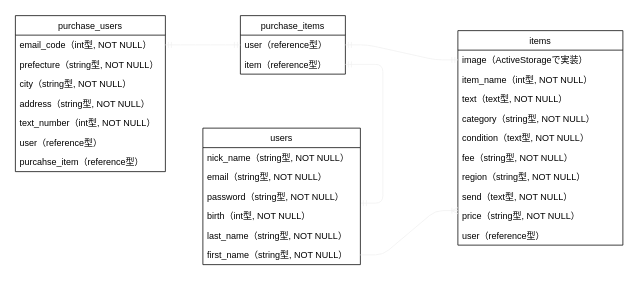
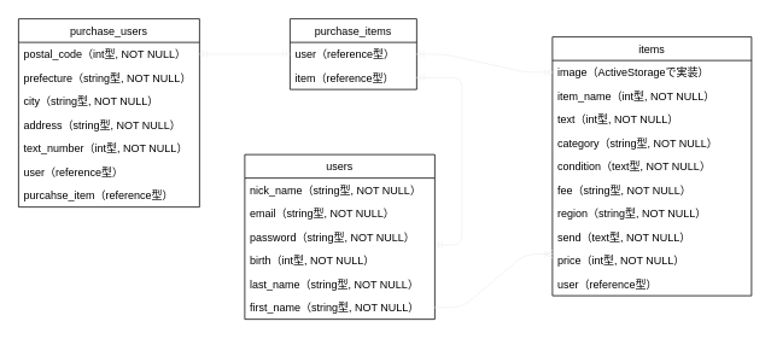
  <mxCell id="0" value="" />
  <mxCell id="1" parent="0" />
  <mxCell id="2" value="items" style="swimlane;fontStyle=0;childLayout=stackLayout;horizontal=1;startSize=26;fillColor=none;horizontalStack=0;resizeParent=1;resizeParentMax=0;resizeLast=0;collapsible=1;marginBottom=0;" parent="1" vertex="1"><mxGeometry x="610" y="40" width="220" height="286" as="geometry" /></mxCell>
  <mxCell id="3" value="image（ActiveStorageで実装）" style="text;strokeColor=none;fillColor=none;align=left;verticalAlign=top;spacingLeft=4;spacingRight=4;overflow=hidden;rotatable=0;points=[[0,0.5],[1,0.5]];portConstraint=eastwest;" parent="2" vertex="1"><mxGeometry y="26" width="220" height="26" as="geometry" /></mxCell>
  <mxCell id="4" value="item_name（int型, NOT NULL）" style="text;strokeColor=none;fillColor=none;align=left;verticalAlign=top;spacingLeft=4;spacingRight=4;overflow=hidden;rotatable=0;points=[[0,0.5],[1,0.5]];portConstraint=eastwest;" parent="2" vertex="1"><mxGeometry y="52" width="220" height="26" as="geometry" /></mxCell>
- <mxCell id="5" value="text（text型, NOT NULL）" style="text;strokeColor=none;fillColor=none;align=left;verticalAlign=top;spacingLeft=4;spacingRight=4;overflow=hidden;rotatable=0;points=[[0,0.5],[1,0.5]];portConstraint=eastwest;" parent="2" vertex="1"><mxGeometry y="78" width="220" height="26" as="geometry" /></mxCell>
+ <mxCell id="5" value="text（int型, NOT NULL）" style="text;strokeColor=none;fillColor=none;align=left;verticalAlign=top;spacingLeft=4;spacingRight=4;overflow=hidden;rotatable=0;points=[[0,0.5],[1,0.5]];portConstraint=eastwest;" parent="2" vertex="1"><mxGeometry y="78" width="220" height="26" as="geometry" /></mxCell>
  <mxCell id="6" value="category（string型, NOT NULL）" style="text;strokeColor=none;fillColor=none;align=left;verticalAlign=top;spacingLeft=4;spacingRight=4;overflow=hidden;rotatable=0;points=[[0,0.5],[1,0.5]];portConstraint=eastwest;" parent="2" vertex="1"><mxGeometry y="104" width="220" height="26" as="geometry" /></mxCell>
  <mxCell id="7" value="condition（text型, NOT NULL）" style="text;strokeColor=none;fillColor=none;align=left;verticalAlign=top;spacingLeft=4;spacingRight=4;overflow=hidden;rotatable=0;points=[[0,0.5],[1,0.5]];portConstraint=eastwest;" parent="2" vertex="1"><mxGeometry y="130" width="220" height="26" as="geometry" /></mxCell>
  <mxCell id="8" value="fee（string型, NOT NULL）" style="text;strokeColor=none;fillColor=none;align=left;verticalAlign=top;spacingLeft=4;spacingRight=4;overflow=hidden;rotatable=0;points=[[0,0.5],[1,0.5]];portConstraint=eastwest;" parent="2" vertex="1"><mxGeometry y="156" width="220" height="26" as="geometry" /></mxCell>
  <mxCell id="9" value="region（string型, NOT NULL）" style="text;strokeColor=none;fillColor=none;align=left;verticalAlign=top;spacingLeft=4;spacingRight=4;overflow=hidden;rotatable=0;points=[[0,0.5],[1,0.5]];portConstraint=eastwest;" parent="2" vertex="1"><mxGeometry y="182" width="220" height="26" as="geometry" /></mxCell>
  <mxCell id="10" value="send（text型, NOT NULL）" style="text;strokeColor=none;fillColor=none;align=left;verticalAlign=top;spacingLeft=4;spacingRight=4;overflow=hidden;rotatable=0;points=[[0,0.5],[1,0.5]];portConstraint=eastwest;" parent="2" vertex="1"><mxGeometry y="208" width="220" height="26" as="geometry" /></mxCell>
- <mxCell id="11" value="price（string型, NOT NULL）" style="text;strokeColor=none;fillColor=none;align=left;verticalAlign=top;spacingLeft=4;spacingRight=4;overflow=hidden;rotatable=0;points=[[0,0.5],[1,0.5]];portConstraint=eastwest;" parent="2" vertex="1"><mxGeometry y="234" width="220" height="26" as="geometry" /></mxCell>
+ <mxCell id="11" value="price（int型, NOT NULL）" style="text;strokeColor=none;fillColor=none;align=left;verticalAlign=top;spacingLeft=4;spacingRight=4;overflow=hidden;rotatable=0;points=[[0,0.5],[1,0.5]];portConstraint=eastwest;" parent="2" vertex="1"><mxGeometry y="234" width="220" height="26" as="geometry" /></mxCell>
  <mxCell id="12" value="user（reference型）" style="text;strokeColor=none;fillColor=none;align=left;verticalAlign=top;spacingLeft=4;spacingRight=4;overflow=hidden;rotatable=0;points=[[0,0.5],[1,0.5]];portConstraint=eastwest;" vertex="1" parent="2"><mxGeometry y="260" width="220" height="26" as="geometry" /></mxCell>
  <mxCell id="13" style="edgeStyle=none;rounded=0;orthogonalLoop=1;jettySize=auto;html=1;entryX=0;entryY=0.5;entryDx=0;entryDy=0;" edge="1" parent="2"><mxGeometry relative="1" as="geometry"><mxPoint y="299" as="sourcePoint" /><mxPoint y="299" as="targetPoint" /></mxGeometry></mxCell>
  <mxCell id="14" value="purchase_items" style="swimlane;fontStyle=0;childLayout=stackLayout;horizontal=1;startSize=26;fillColor=none;horizontalStack=0;resizeParent=1;resizeParentMax=0;resizeLast=0;collapsible=1;marginBottom=0;" parent="1" vertex="1"><mxGeometry x="320" y="20" width="140" height="78" as="geometry" /></mxCell>
  <mxCell id="15" value="user（reference型）&#10;" style="text;strokeColor=none;fillColor=none;align=left;verticalAlign=top;spacingLeft=4;spacingRight=4;overflow=hidden;rotatable=0;points=[[0,0.5],[1,0.5]];portConstraint=eastwest;" parent="14" vertex="1"><mxGeometry y="26" width="140" height="26" as="geometry" /></mxCell>
  <mxCell id="16" value="item（reference型）&#10;" style="text;strokeColor=none;fillColor=none;align=left;verticalAlign=top;spacingLeft=4;spacingRight=4;overflow=hidden;rotatable=0;points=[[0,0.5],[1,0.5]];portConstraint=eastwest;" parent="14" vertex="1"><mxGeometry y="52" width="140" height="26" as="geometry" /></mxCell>
  <mxCell id="17" value="purchase_users" style="swimlane;fontStyle=0;childLayout=stackLayout;horizontal=1;startSize=26;fillColor=none;horizontalStack=0;resizeParent=1;resizeParentMax=0;resizeLast=0;collapsible=1;marginBottom=0;align=center;" parent="1" vertex="1"><mxGeometry x="20" y="20" width="200" height="208" as="geometry" /></mxCell>
- <mxCell id="18" value="email_code（int型, NOT NULL）" style="text;strokeColor=none;fillColor=none;align=left;verticalAlign=top;spacingLeft=4;spacingRight=4;overflow=hidden;rotatable=0;points=[[0,0.5],[1,0.5]];portConstraint=eastwest;" parent="17" vertex="1"><mxGeometry y="26" width="200" height="26" as="geometry" /></mxCell>
+ <mxCell id="18" value="postal_code（int型, NOT NULL）" style="text;strokeColor=none;fillColor=none;align=left;verticalAlign=top;spacingLeft=4;spacingRight=4;overflow=hidden;rotatable=0;points=[[0,0.5],[1,0.5]];portConstraint=eastwest;" parent="17" vertex="1"><mxGeometry y="26" width="200" height="26" as="geometry" /></mxCell>
  <mxCell id="19" value="prefecture（string型, NOT NULL）" style="text;strokeColor=none;fillColor=none;align=left;verticalAlign=top;spacingLeft=4;spacingRight=4;overflow=hidden;rotatable=0;points=[[0,0.5],[1,0.5]];portConstraint=eastwest;" parent="17" vertex="1"><mxGeometry y="52" width="200" height="26" as="geometry" /></mxCell>
  <mxCell id="20" value="city（string型, NOT NULL）" style="text;strokeColor=none;fillColor=none;align=left;verticalAlign=top;spacingLeft=4;spacingRight=4;overflow=hidden;rotatable=0;points=[[0,0.5],[1,0.5]];portConstraint=eastwest;" parent="17" vertex="1"><mxGeometry y="78" width="200" height="26" as="geometry" /></mxCell>
  <mxCell id="21" value="address（string型, NOT NULL）" style="text;strokeColor=none;fillColor=none;align=left;verticalAlign=top;spacingLeft=4;spacingRight=4;overflow=hidden;rotatable=0;points=[[0,0.5],[1,0.5]];portConstraint=eastwest;" parent="17" vertex="1"><mxGeometry y="104" width="200" height="26" as="geometry" /></mxCell>
  <mxCell id="22" value="text_number（int型, NOT NULL）" style="text;strokeColor=none;fillColor=none;align=left;verticalAlign=top;spacingLeft=4;spacingRight=4;overflow=hidden;rotatable=0;points=[[0,0.5],[1,0.5]];portConstraint=eastwest;" parent="17" vertex="1"><mxGeometry y="130" width="200" height="26" as="geometry" /></mxCell>
  <mxCell id="23" value="user（reference型）" style="text;strokeColor=none;fillColor=none;align=left;verticalAlign=top;spacingLeft=4;spacingRight=4;overflow=hidden;rotatable=0;points=[[0,0.5],[1,0.5]];portConstraint=eastwest;" parent="17" vertex="1"><mxGeometry y="156" width="200" height="26" as="geometry" /></mxCell>
  <mxCell id="24" value="purcahse_item（reference型）" style="text;strokeColor=none;fillColor=none;align=left;verticalAlign=top;spacingLeft=4;spacingRight=4;overflow=hidden;rotatable=0;points=[[0,0.5],[1,0.5]];portConstraint=eastwest;" parent="17" vertex="1"><mxGeometry y="182" width="200" height="26" as="geometry" /></mxCell>
  <mxCell id="25" value="" style="edgeStyle=entityRelationEdgeStyle;fontSize=12;html=1;endArrow=ERmandOne;startArrow=ERmandOne;strokeColor=#f0f0f0;entryX=1;entryY=0.5;entryDx=0;entryDy=0;" edge="1" parent="1" target="16"><mxGeometry width="100" height="100" relative="1" as="geometry"><mxPoint x="480" y="270" as="sourcePoint" /><mxPoint x="430" y="510" as="targetPoint" /></mxGeometry></mxCell>
  <mxCell id="26" value="" style="edgeStyle=entityRelationEdgeStyle;fontSize=12;html=1;endArrow=ERmandOne;startArrow=ERmandOne;strokeColor=#f0f0f0;entryX=0;entryY=0.5;entryDx=0;entryDy=0;exitX=1;exitY=0.5;exitDx=0;exitDy=0;" edge="1" parent="1" source="15" target="3"><mxGeometry width="100" height="100" relative="1" as="geometry"><mxPoint x="370" y="480" as="sourcePoint" /><mxPoint x="470" y="380" as="targetPoint" /></mxGeometry></mxCell>
  <mxCell id="27" value="" style="edgeStyle=entityRelationEdgeStyle;fontSize=12;html=1;endArrow=ERmandOne;startArrow=ERmandOne;strokeColor=#f0f0f0;entryX=0;entryY=0.5;entryDx=0;entryDy=0;exitX=1;exitY=0.5;exitDx=0;exitDy=0;" edge="1" parent="1" source="18" target="15"><mxGeometry width="100" height="100" relative="1" as="geometry"><mxPoint x="330" y="610" as="sourcePoint" /><mxPoint x="430" y="510" as="targetPoint" /></mxGeometry></mxCell>
  <mxCell id="28" value="users" style="swimlane;fontStyle=0;childLayout=stackLayout;horizontal=1;startSize=26;fillColor=none;horizontalStack=0;resizeParent=1;resizeParentMax=0;resizeLast=0;collapsible=1;marginBottom=0;" parent="1" vertex="1"><mxGeometry x="270" y="170" width="210" height="182" as="geometry"><mxRectangle x="110" y="210" width="50" height="26" as="alternateBounds" /></mxGeometry></mxCell>
  <mxCell id="29" value="nick_name（string型, NOT NULL）&#10;&#10;&#10;" style="text;strokeColor=none;fillColor=none;align=left;verticalAlign=top;spacingLeft=4;spacingRight=4;overflow=hidden;rotatable=0;points=[[0,0.5],[1,0.5]];portConstraint=eastwest;" parent="28" vertex="1"><mxGeometry y="26" width="210" height="26" as="geometry" /></mxCell>
  <mxCell id="30" value="email（string型, NOT NULL）" style="text;strokeColor=none;fillColor=none;align=left;verticalAlign=top;spacingLeft=4;spacingRight=4;overflow=hidden;rotatable=0;points=[[0,0.5],[1,0.5]];portConstraint=eastwest;" parent="28" vertex="1"><mxGeometry y="52" width="210" height="26" as="geometry" /></mxCell>
  <mxCell id="31" value="password（string型, NOT NULL）" style="text;strokeColor=none;fillColor=none;align=left;verticalAlign=top;spacingLeft=4;spacingRight=4;overflow=hidden;rotatable=0;points=[[0,0.5],[1,0.5]];portConstraint=eastwest;" parent="28" vertex="1"><mxGeometry y="78" width="210" height="26" as="geometry" /></mxCell>
  <mxCell id="32" value="birth（int型, NOT NULL）" style="text;strokeColor=none;fillColor=none;align=left;verticalAlign=top;spacingLeft=4;spacingRight=4;overflow=hidden;rotatable=0;points=[[0,0.5],[1,0.5]];portConstraint=eastwest;" parent="28" vertex="1"><mxGeometry y="104" width="210" height="26" as="geometry" /></mxCell>
  <mxCell id="33" value="last_name（string型, NOT NULL）" style="text;strokeColor=none;fillColor=none;align=left;verticalAlign=top;spacingLeft=4;spacingRight=4;overflow=hidden;rotatable=0;points=[[0,0.5],[1,0.5]];portConstraint=eastwest;" parent="28" vertex="1"><mxGeometry y="130" width="210" height="26" as="geometry" /></mxCell>
  <mxCell id="34" value="first_name（string型, NOT NULL）" style="text;strokeColor=none;fillColor=none;align=left;verticalAlign=top;spacingLeft=4;spacingRight=4;overflow=hidden;rotatable=0;points=[[0,0.5],[1,0.5]];portConstraint=eastwest;" parent="28" vertex="1"><mxGeometry y="156" width="210" height="26" as="geometry" /></mxCell>
  <mxCell id="35" value="" style="edgeStyle=entityRelationEdgeStyle;fontSize=12;html=1;endArrow=ERoneToMany;strokeColor=#f0f0f0;exitX=1;exitY=0.5;exitDx=0;exitDy=0;" edge="1" parent="1" source="34"><mxGeometry width="100" height="100" relative="1" as="geometry"><mxPoint x="510" y="380" as="sourcePoint" /><mxPoint x="610" y="280" as="targetPoint" /></mxGeometry></mxCell>
